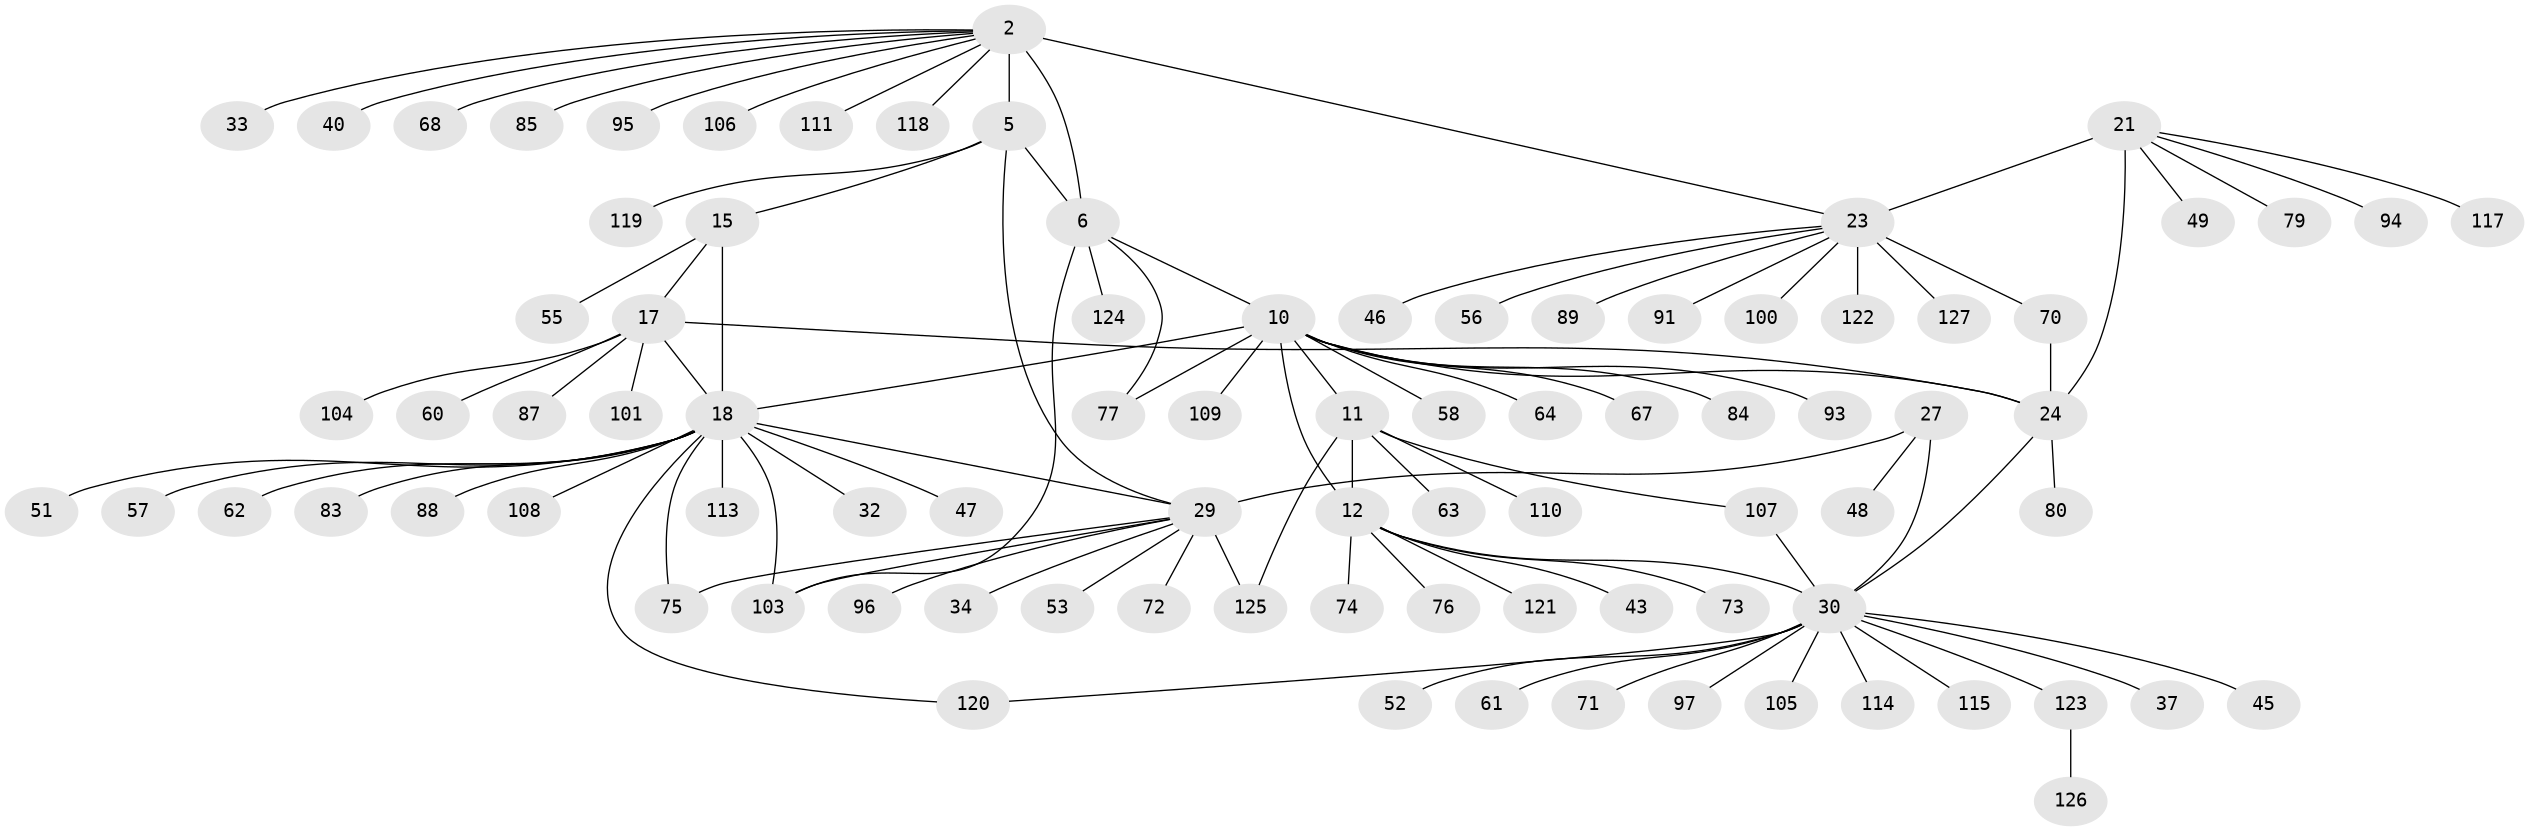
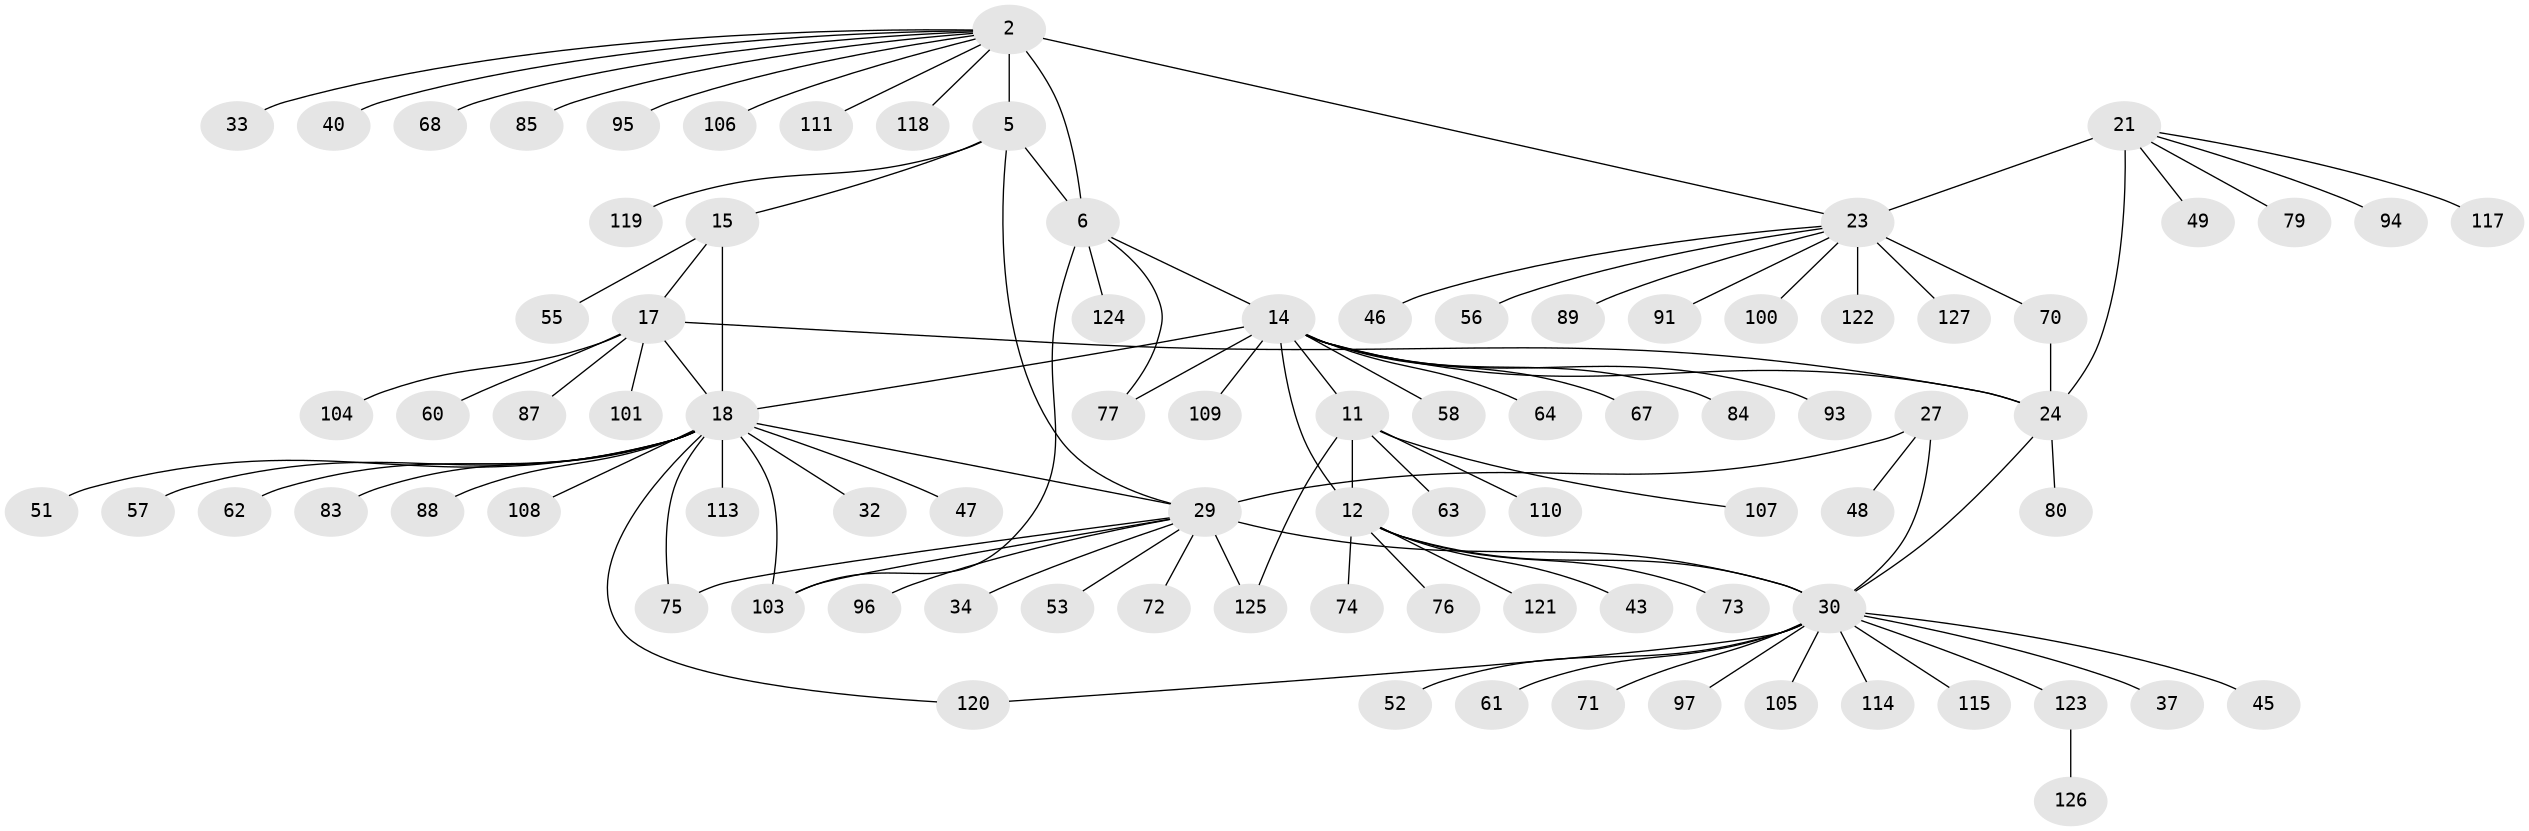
  graph {
    fontname="DejaVu Sans Mono"
    node [color=gray90 fontname="DejaVu Sans Mono" style=filled]
    edge [fontname="DejaVu Sans Mono"]
    2 [super="+1"]
    5 [super="+3"]
    6 [super="+4"]
    23 [super="+19"]
    33
    40
    68
    85 [super="+59"]
    95
    106
    111
    118
    15 [super="+14"]
    29 [super="+28"]
    119
-   10 [super="+7"]
+   10 [super="+7" label=14]
    77 [super="+39"]
    103 [super="+36"]
    124
    46
    56
    70
    89
    91
    100 [super="+78"]
    122
    127 [super="+116"]
    18 [super="+16"]
    17 [super="+13"]
    55
    125 [super="+82"]
    30 [super="+25"]
    75 [super="+41"]
    34
    53
    72
    96
    11 [super="+9"]
    12 [super="+8"]
    24 [super="+22"]
    58
    64
    67
    84
    93
    109 [super="+98"]
    63
    107 [super="+86"]
    110
    43
    73 [super="+54"]
    74
    76 [super="+66"]
    121
    32
    47
    51
    57
    62
    83
    88 [super="+65"]
    108
    113
    120
    80
    37
    45
    52
    61
    71
    97
    105 [super="+90"]
    114
    115 [super="+112"]
    123 [super="+92"]
    60
    87
    101
    104
    21 [super="+20"]
    49
    79
    94
    117
    27 [super="+26"]
    48
    126
    2 -- 5 [weight=4]
    2 -- 6 [weight=4]
    2 -- 23
    2 -- 33
    2 -- 40
    2 -- 68
    2 -- 85
    2 -- 95
    2 -- 106
    2 -- 111
    2 -- 118
    5 -- 6 [weight=4]
    5 -- 15
    5 -- 29
    5 -- 119
    6 -- 10
    6 -- 77
    6 -- 103
    6 -- 124
    23 -- 46
    23 -- 56
    23 -- 70
    23 -- 89
    23 -- 91
    23 -- 100
    23 -- 122
    23 -- 127
    15 -- 18 [weight=4]
    15 -- 17 [weight=4]
    15 -- 55
    29 -- 103
    29 -- 125
-   107 -- 30 [weight=4]
+   29 -- 30 [weight=4]
    29 -- 75
    29 -- 34
    29 -- 53
    29 -- 72
    29 -- 96
    10 -- 77
    10 -- 18
    10 -- 11 [weight=4]
    10 -- 12 [weight=4]
    10 -- 24
    10 -- 58
    10 -- 64
    10 -- 67
    10 -- 84
    10 -- 93
    10 -- 109
    70 -- 24 [weight=4]
    18 -- 29
    18 -- 103
    18 -- 75
    18 -- 32
    18 -- 47
    18 -- 51
    18 -- 57
    18 -- 62
    18 -- 83
    18 -- 88
    18 -- 108
    18 -- 113
    18 -- 120
    17 -- 18 [weight=4]
    17 -- 24
    17 -- 60
    17 -- 87
    17 -- 101
    17 -- 104
    30 -- 120
    30 -- 37
    30 -- 45
    30 -- 52
    30 -- 61
    30 -- 71
    30 -- 97
    30 -- 105
    30 -- 114
    30 -- 115
    30 -- 123
    11 -- 125
    11 -- 12 [weight=4]
    11 -- 63
    11 -- 107
    11 -- 110
    12 -- 30
    12 -- 43
    12 -- 73
    12 -- 74
    12 -- 76
    12 -- 121
    24 -- 30
    24 -- 80
    123 -- 126
    21 -- 23 [weight=4]
    21 -- 24 [weight=4]
    21 -- 49
    21 -- 79
    21 -- 94
    21 -- 117
    27 -- 29 [weight=4]
    27 -- 30 [weight=4]
    27 -- 48
  }
